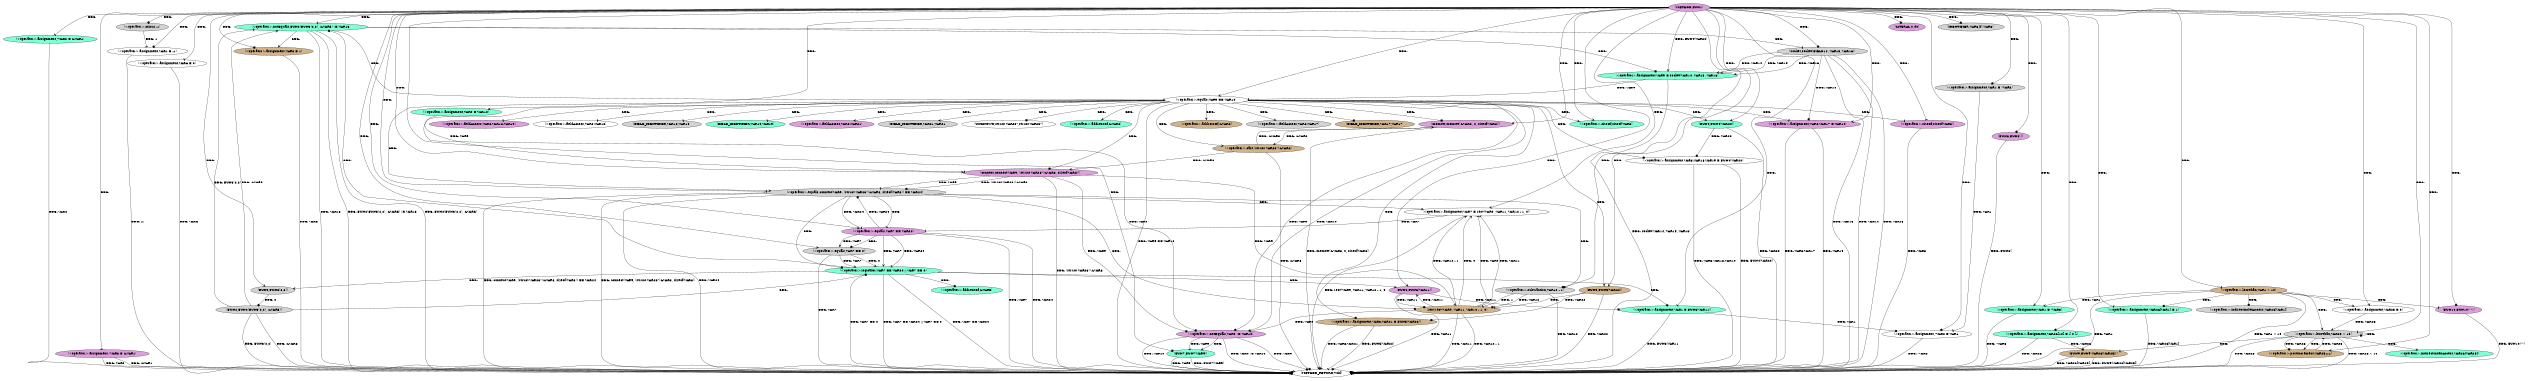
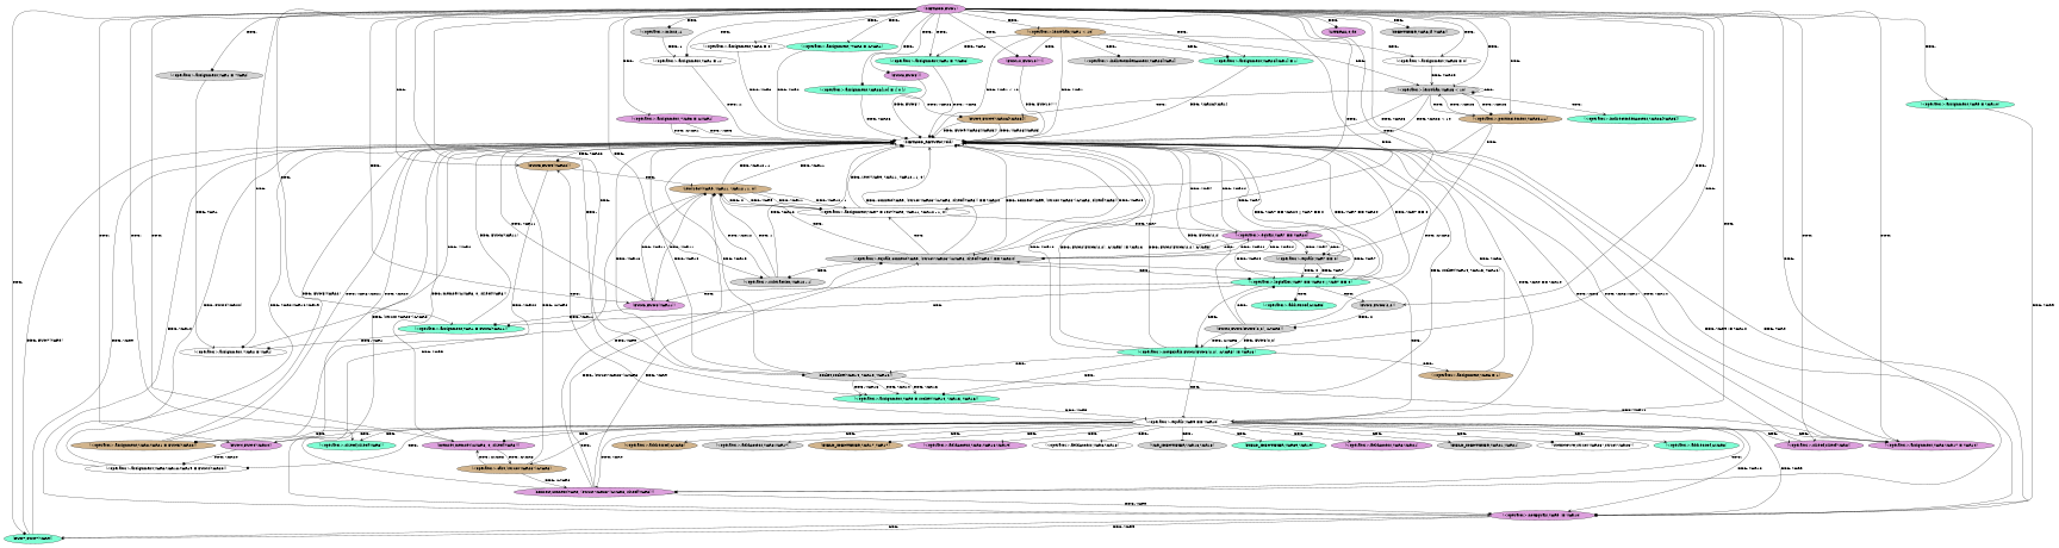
  digraph {
    node [fillcolor=plum style=filled]
    edge [arrowhead=vee]
    n1 [label="(METHOD,FUN1)"]
    n2 [fillcolor=aquamarine label="(<operator>.assignment,*VAR2 = &VAR1)"]
    n3 [label="(<operator>.assignment,*VAR3 = &VAR1)"]
    n4 [fillcolor=white label="(<operator>.assignment,VAR1 = -1)"]
    n5 [fillcolor=lightgrey label="(<operator>.minus,-1)"]
    n6 [fillcolor=lightgrey label="(<operator>.assignment,VAR1 = *VAR2)"]
    n7 [fillcolor=white label="(<operator>.assignment,VAR6 = 0)"]
    n8 [fillcolor=aquamarine label="(<operator>.assignment,VAR9 = VAR10)"]
    n9 [fillcolor=aquamarine label="(<operator>.notEquals,FUN2(FUN3(2,2), &VAR5) != VAR13)"]
    n10 [fillcolor=lightgrey label="(FUN3,FUN3(2,2))"]
    n11 [fillcolor=tan label="(<operator>.assignment,VAR6 = 1)"]
    n12 [fillcolor=aquamarine label="(<operator>.assignment,VAR9 = socket(VAR14, VAR15, VAR16))"]
-   n13 [fillcolor=lightgrey label="(socket,socket(FIELD14, VAR15, VAR16))"]
+   n13 [fillcolor=lightgrey label="(socket,socket(VAR14, VAR15, VAR16))"]
    n14 [fillcolor=white label="(<operator>.equals,VAR9 == VAR10)"]
    n15 [label="(memset,memset(&VAR8, 0, sizeof(VAR8)))"]
    n16 [fillcolor=aquamarine label="(<operator>.sizeOf,sizeof(VAR8))"]
    n17 [label="(<operator>.assignment,VAR8.VAR17 = VAR14)"]
-   n18 [fillcolor=aquamarine label="(FUN4,FUN4(VAR20))"]
+   n18 [label="(FUN4,FUN4(VAR20))"]
    n19 [fillcolor=tan label="(FUN5,FUN5(VAR22))"]
    n20 [fillcolor=lightgrey label="(<operator>.equals,connect(VAR9, (struct VAR23*)&VAR8, sizeof(VAR8)) == VAR24)"]
    n21 [label="(connect,connect(VAR9, (struct VAR23*)&VAR8, sizeof(VAR8)))"]
    n22 [label="(<operator>.sizeOf,sizeof(VAR8))"]
    n23 [fillcolor=white label="(<operator>.assignment,VAR7 = recv(VAR9, VAR11, VAR12 - 1, 0))"]
    n24 [fillcolor=lightgrey label="(<operator>.subtraction,VAR12 - 1)"]
    n25 [label="(<operator>.equals,VAR7 == VAR24)"]
    n26 [fillcolor=lightgrey label="(<operator>.equals,VAR7 == 0)"]
    n27 [fillcolor=aquamarine label="(<operator>.assignment,VAR1 = FUN6(VAR11))"]
    n28 [label="(FUN6,FUN6(VAR11))"]
    n29 [label="(LITERAL,0,do)"]
    n30 [fillcolor=aquamarine label="(FUN7,FUN7(VAR9))"]
    n31 [fillcolor=lightgrey label="(IDENTIFIER,VAR6,if (VAR6))"]
    n32 [label="(FUN8,FUN8())"]
    n33 [fillcolor=white label="(<operator>.assignment,*VAR2 = VAR1)"]
    n34 [fillcolor=aquamarine label="(<operator>.assignment,VAR1 = *VAR3)"]
    n35 [fillcolor=aquamarine label="(<operator>.assignment,VAR26[10] = { 0 })"]
    n36 [fillcolor=tan label="(<operator>.lessThan,VAR1 < 10)"]
    n37 [fillcolor=aquamarine label="(<operator>.assignment,VAR26[VAR1] = 1)"]
    n38 [fillcolor=white label="(<operator>.assignment,VAR25 = 0)"]
    n39 [fillcolor=lightgrey label="(<operator>.lessThan,VAR25 < 10)"]
    n40 [fillcolor=tan label="(<operator>.postIncrement,VAR25++)"]
    n41 [label="(FUN10,FUN10(\"\"))"]
    n42 [fillcolor=white label="(METHOD_RETURN,void)"]
    n43 [label="(<operator>.notEquals,VAR9 != VAR10)"]
    n44 [fillcolor=lightgrey label="(FUN2,FUN2(FUN3(2,2), &VAR5))"]
    n45 [fillcolor=white label="(<operator>.assignment,VAR8.VAR18.VAR19 = FUN4(VAR20))"]
    n46 [fillcolor=tan label="(<operator>.assignment,VAR8.VAR21 = FUN5(VAR22))"]
    n47 [fillcolor=tan label="(<operator>.cast,(struct VAR23*)&VAR8)"]
    n48 [fillcolor=tan label="(<operator>.addressOf,&VAR8)"]
    n49 [fillcolor=lightgrey label="(<operator>.fieldAccess,VAR8.VAR17)"]
    n50 [fillcolor=tan label="(FIELD_IDENTIFIER,VAR17,VAR17)"]
    n51 [label="(<operator>.fieldAccess,VAR8.VAR18.VAR19)"]
    n52 [fillcolor=white label="(<operator>.fieldAccess,VAR8.VAR18)"]
-   n53 [fillcolor=lightgrey label="(FIELD_IDENTIFIER,VAR18,VAR18)"]
-   n54 [fillcolor=aquamarine label="(FIELD_IDENTIFIER,VAR19,VAR19)"]
+   n53 [fillcolor=lightgrey label="(VAR_IDENTIFIER,VAR18,VAR18)"]
+   n54 [fillcolor=aquamarine label="(FIELD_IDENTIFIER,VAR89,VAR19)"]
    n55 [label="(<operator>.fieldAccess,VAR8.VAR21)"]
    n56 [fillcolor=lightgrey label="(FIELD_IDENTIFIER,VAR21,VAR21)"]
    n57 [fillcolor=white label="(UNKNOWN,struct VAR23*,struct VAR23*)"]
    n58 [fillcolor=aquamarine label="(<operator>.addressOf,&VAR8)"]
    n59 [fillcolor=tan label="(recv,recv(VAR9, VAR11, VAR12 - 1, 0))"]
    n60 [fillcolor=aquamarine label="(<operator>.logicalOr,VAR7 == VAR24 || VAR7 == 0)"]
    n61 [fillcolor=tan label="(FUN9,FUN9(VAR26[VAR25]))"]
    n62 [fillcolor=lightgrey label="(<operator>.indirectIndexAccess,VAR26[VAR1])"]
    n63 [fillcolor=aquamarine label="(<operator>.indirectIndexAccess,VAR26[VAR25])"]
    n64 [fillcolor=aquamarine label="(<operator>.addressOf,&VAR5)"]
    n1 -> n2 [arrowhead=tee label="DDG: "]
    n1 -> n3 [arrowhead=tee label="DDG: "]
    n1 -> n4 [arrowhead=box label="DDG: "]
    n1 -> n5 [arrowhead=box label="DDG: "]
    n1 -> n6 [arrowhead=box label="DDG: "]
    n1 -> n7 [arrowhead=tee label="DDG: "]
    n1 -> n8 [label="DDG: "]
    n1 -> n9 [arrowhead=tee label="DDG: "]
    n1 -> n10 [label="DDG: "]
-   n1 -> n11 [arrowhead=box label="DDG: "]
-   n1 -> n12 [label="DDG: FUN4(VAR20)"]
+   n1 -> n12 [label="DDG: "]
    n1 -> n13 [arrowhead=box label="DDG: "]
    n1 -> n14 [label="DDG: "]
    n1 -> n15 [label="DDG: "]
    n1 -> n16 [label="DDG: "]
    n1 -> n17 [label="DDG: "]
    n1 -> n18 [label="DDG: "]
    n1 -> n19 [label="DDG: "]
    n1 -> n20 [arrowhead=tee label="DDG: "]
    n1 -> n21 [label="DDG: "]
    n1 -> n22 [arrowhead=tee label="DDG: "]
    n1 -> n23 [label="DDG: "]
    n1 -> n24 [arrowhead=box label="DDG: "]
    n1 -> n25 [label="DDG: "]
    n1 -> n26 [label="DDG: "]
    n1 -> n27 [arrowhead=tee label="DDG: "]
    n1 -> n28 [label="DDG: "]
    n1 -> n29 [arrowhead=box label="DDG: "]
    n1 -> n30 [arrowhead=box label="DDG: "]
    n1 -> n31 [arrowhead=box label="DDG: "]
    n1 -> n32 [arrowhead=box label="DDG: "]
    n1 -> n33 [arrowhead=box label="DDG: "]
    n1 -> n34 [label="DDG: "]
    n1 -> n35 [arrowhead=box label="DDG: "]
    n1 -> n36 [arrowhead=tee label="DDG: "]
    n1 -> n37 [arrowhead=tee label="DDG: "]
    n1 -> n38 [label="DDG: "]
    n1 -> n39 [arrowhead=tee label="DDG: "]
    n1 -> n40 [label="DDG: "]
    n1 -> n41 [arrowhead=box label="DDG: "]
    n2 -> n42 [label="DDG: VAR2"]
    n3 -> n42 [label="DDG: VAR3"]
    n3 -> n42 [arrowhead=box label="DDG: &VAR1"]
    n4 -> n42 [label="DDG: -1"]
    n5 -> n4 [arrowhead=tee label="DDG: 1"]
    n6 -> n33 [arrowhead=tee label="DDG: VAR1"]
    n7 -> n42 [arrowhead=box label="DDG: VAR6"]
    n8 -> n43 [arrowhead=box label="DDG: VAR9"]
    n9 -> n11 [label="CDG: "]
    n9 -> n12 [arrowhead=box label="CDG: "]
    n9 -> n13 [arrowhead=tee label="CDG: "]
    n9 -> n14 [arrowhead=tee label="CDG: "]
    n9 -> n42 [arrowhead=box label="DDG: VAR13"]
    n9 -> n42 [arrowhead=tee label="DDG: FUN2(FUN3(2,2), &VAR5) != VAR13"]
    n9 -> n42 [arrowhead=box label="DDG: FUN2(FUN3(2,2), &VAR5)"]
    n10 -> n44 [arrowhead=box label="DDG: 2"]
    n11 -> n42 [arrowhead=box label="DDG: VAR6"]
    n12 -> n14 [arrowhead=tee label="DDG: VAR9"]
    n12 -> n42 [label="DDG: socket(VAR14, VAR15, VAR16)"]
    n13 -> n12 [label="DDG: VAR14"]
    n13 -> n12 [label="DDG: VAR15"]
    n13 -> n12 [label="DDG: VAR16"]
    n13 -> n17 [arrowhead=box label="DDG: VAR14"]
    n13 -> n42 [arrowhead=tee label="DDG: VAR16"]
    n13 -> n42 [arrowhead=tee label="DDG: VAR14"]
    n13 -> n42 [label="DDG: VAR15"]
    n14 -> n15 [arrowhead=box label="CDG: "]
    n14 -> n16 [label="CDG: "]
    n14 -> n17 [arrowhead=tee label="CDG: "]
    n14 -> n18 [label="CDG: "]
    n14 -> n19 [label="CDG: "]
    n14 -> n20 [label="CDG: "]
    n14 -> n21 [arrowhead=tee label="DDG: VAR9"]
    n14 -> n21 [arrowhead=box label="CDG: "]
    n14 -> n22 [arrowhead=tee label="CDG: "]
    n14 -> n42 [arrowhead=box label="DDG: VAR9 == VAR10"]
    n14 -> n43 [arrowhead=box label="DDG: VAR9"]
    n14 -> n43 [label="DDG: VAR10"]
    n14 -> n45 [arrowhead=box label="CDG: "]
    n14 -> n46 [arrowhead=box label="CDG: "]
    n14 -> n47 [label="CDG: "]
    n14 -> n48 [label="CDG: "]
    n14 -> n49 [label="CDG: "]
    n14 -> n50 [arrowhead=box label="CDG: "]
    n14 -> n51 [arrowhead=tee label="CDG: "]
    n14 -> n52 [arrowhead=tee label="CDG: "]
    n14 -> n53 [arrowhead=tee label="CDG: "]
    n14 -> n54 [arrowhead=tee label="CDG: "]
    n14 -> n55 [label="CDG: "]
    n14 -> n56 [label="CDG: "]
    n14 -> n57 [arrowhead=box label="CDG: "]
    n14 -> n58 [label="CDG: "]
    n15 -> n42 [label="DDG: memset(&VAR8, 0, sizeof(VAR8))"]
    n15 -> n47 [label="DDG: &VAR8"]
    n17 -> n42 [arrowhead=box label="DDG: VAR8.VAR17"]
    n17 -> n42 [label="DDG: VAR14"]
    n18 -> n42 [label="DDG: VAR20"]
    n18 -> n45 [arrowhead=box label="DDG: VAR20"]
-   n19 -> n42 [arrowhead=box label="DDG: VAR22"]
+   n42 -> n19 [arrowhead=box label="DDG: VAR22"]
    n19 -> n46 [arrowhead=box label="DDG: VAR22"]
    n19 -> n59 [arrowhead=tee label="DDG: "]
    n20 -> n23 [label="CDG: "]
    n20 -> n24 [arrowhead=box label="CDG: "]
    n20 -> n25 [arrowhead=tee label="DDG: VAR24"]
    n20 -> n25 [arrowhead=tee label="CDG: "]
    n20 -> n42 [label="DDG: connect(VAR9, (struct VAR23*)&VAR8, sizeof(VAR8)) == VAR24"]
    n20 -> n42 [arrowhead=tee label="DDG: connect(VAR9, (struct VAR23*)&VAR8, sizeof(VAR8))"]
    n20 -> n42 [label="DDG: VAR24"]
    n20 -> n59 [arrowhead=box label="CDG: "]
    n20 -> n60 [arrowhead=box label="CDG: "]
    n21 -> n20 [arrowhead=tee label="DDG: VAR9"]
    n21 -> n20 [arrowhead=box label="DDG: (struct VAR23*)&VAR8"]
    n21 -> n42 [arrowhead=tee label="DDG: (struct VAR23*)&VAR8"]
    n21 -> n43 [arrowhead=box label="DDG: VAR9"]
    n21 -> n59 [label="DDG: VAR9"]
    n22 -> n42 [arrowhead=tee label="DDG: VAR8"]
    n23 -> n25 [arrowhead=tee label="DDG: VAR7"]
    n23 -> n42 [arrowhead=box label="DDG: recv(VAR9, VAR11, VAR12 - 1, 0)"]
    n24 -> n42 [arrowhead=box label="DDG: VAR12"]
    n24 -> n59 [arrowhead=box label="DDG: VAR12"]
    n24 -> n59 [arrowhead=tee label="DDG: 1"]
    n25 -> n20 [arrowhead=box label="DDG: VAR24"]
    n25 -> n26 [label="DDG: VAR7"]
    n25 -> n26 [arrowhead=box label="CDG: "]
    n25 -> n42 [arrowhead=tee label="DDG: VAR7"]
    n25 -> n42 [arrowhead=box label="DDG: VAR24"]
    n25 -> n60 [label="DDG: VAR7"]
    n25 -> n60 [arrowhead=tee label="DDG: VAR24"]
    n26 -> n42 [label="DDG: VAR7"]
    n26 -> n60 [label="DDG: VAR7"]
    n26 -> n60 [label="DDG: 0"]
    n27 -> n33 [arrowhead=box label="DDG: VAR1"]
    n27 -> n42 [arrowhead=tee label="DDG: FUN6(VAR11)"]
    n28 -> n27 [arrowhead=box label="DDG: VAR11"]
    n28 -> n42 [arrowhead=box label="DDG: VAR11"]
    n28 -> n59 [arrowhead=box label="DDG: VAR11"]
    n30 -> n42 [arrowhead=tee label="DDG: FUN7(VAR9)"]
    n30 -> n42 [arrowhead=tee label="DDG: VAR9"]
    n32 -> n42 [arrowhead=box label="DDG: FUN8()"]
    n33 -> n42 [arrowhead=tee label="DDG: *VAR2"]
    n34 -> n42 [arrowhead=box label="DDG: *VAR3"]
    n35 -> n42 [arrowhead=box label="DDG: VAR26"]
    n35 -> n61 [arrowhead=box label="DDG: VAR26"]
    n36 -> n34 [label="DDG: VAR1"]
    n36 -> n37 [arrowhead=box label="CDG: "]
    n36 -> n38 [label="CDG: "]
    n36 -> n39 [label="CDG: "]
    n36 -> n41 [arrowhead=tee label="CDG: "]
    n36 -> n42 [arrowhead=box label="DDG: VAR1 < 10"]
    n36 -> n42 [arrowhead=tee label="DDG: VAR1"]
    n36 -> n62 [arrowhead=box label="CDG: "]
    n37 -> n42 [arrowhead=box label="DDG: VAR26[VAR1]"]
    n38 -> n39 [label="DDG: VAR25"]
    n39 -> n39 [arrowhead=box label="CDG: "]
    n39 -> n40 [arrowhead=box label="DDG: VAR25"]
    n39 -> n40 [label="CDG: "]
    n39 -> n42 [label="DDG: VAR25"]
    n39 -> n42 [arrowhead=tee label="DDG: VAR25 < 10"]
    n39 -> n61 [arrowhead=tee label="CDG: "]
    n39 -> n63 [label="CDG: "]
    n40 -> n39 [arrowhead=tee label="DDG: VAR25"]
    n41 -> n42 [arrowhead=tee label="DDG: FUN10(\"\")"]
    n43 -> n30 [arrowhead=tee label="DDG: VAR9"]
    n43 -> n30 [label="CDG: "]
    n43 -> n42 [label="DDG: VAR9 != VAR10"]
    n43 -> n42 [arrowhead=box label="DDG: VAR9"]
    n43 -> n42 [arrowhead=box label="DDG: VAR10"]
    n44 -> n9 [arrowhead=tee label="DDG: FUN3(2,2)"]
    n44 -> n9 [label="DDG: &VAR5"]
    n44 -> n42 [arrowhead=tee label="DDG: FUN3(2,2)"]
    n44 -> n42 [arrowhead=box label="DDG: &VAR5"]
    n44 -> n60 [arrowhead=box label="CDG: "]
    n45 -> n42 [label="DDG: FUN4(VAR20)"]
    n45 -> n42 [label="DDG: VAR8.VAR18.VAR19"]
    n46 -> n42 [arrowhead=tee label="DDG: FUN5(VAR22)"]
    n46 -> n42 [arrowhead=tee label="DDG: VAR8.VAR21"]
    n47 -> n15 [label="DDG: &VAR8"]
    n47 -> n21 [label="DDG: &VAR8"]
    n47 -> n42 [arrowhead=box label="DDG: &VAR8"]
    n59 -> n23 [arrowhead=tee label="DDG: VAR9"]
    n59 -> n23 [arrowhead=tee label="DDG: VAR11"]
    n59 -> n23 [label="DDG: VAR12 - 1"]
    n59 -> n23 [label="DDG: 0"]
    n59 -> n28 [label="DDG: VAR11"]
    n59 -> n42 [arrowhead=tee label="DDG: VAR11"]
    n59 -> n42 [label="DDG: VAR12 - 1"]
    n59 -> n43 [arrowhead=tee label="DDG: VAR9"]
    n60 -> n9 [arrowhead=box label="CDG: "]
    n60 -> n10 [label="CDG: "]
    n60 -> n27 [arrowhead=box label="CDG: "]
    n60 -> n28 [label="CDG: "]
    n60 -> n42 [label="DDG: VAR7 == 0"]
    n60 -> n42 [arrowhead=tee label="DDG: VAR7 == VAR24 || VAR7 == 0"]
    n60 -> n42 [arrowhead=tee label="DDG: VAR7 == VAR24"]
    n60 -> n64 [arrowhead=box label="CDG: "]
    n61 -> n42 [arrowhead=box label="DDG: VAR26[VAR25]"]
    n61 -> n42 [arrowhead=tee label="DDG: FUN9(VAR26[VAR25])"]
  }
